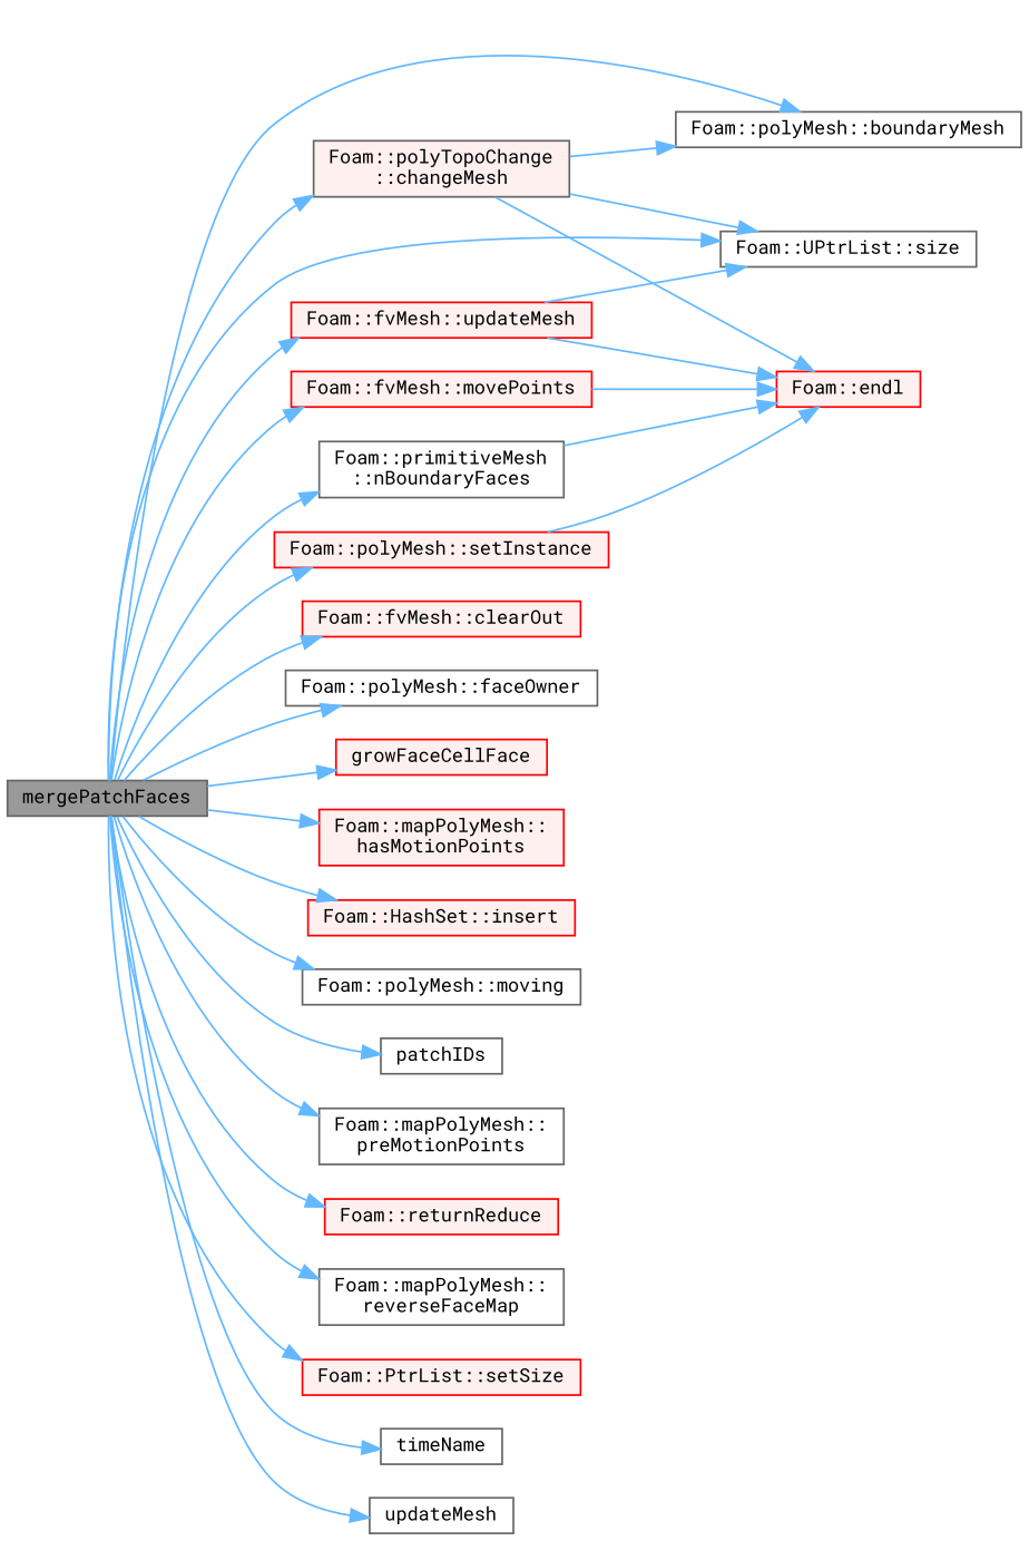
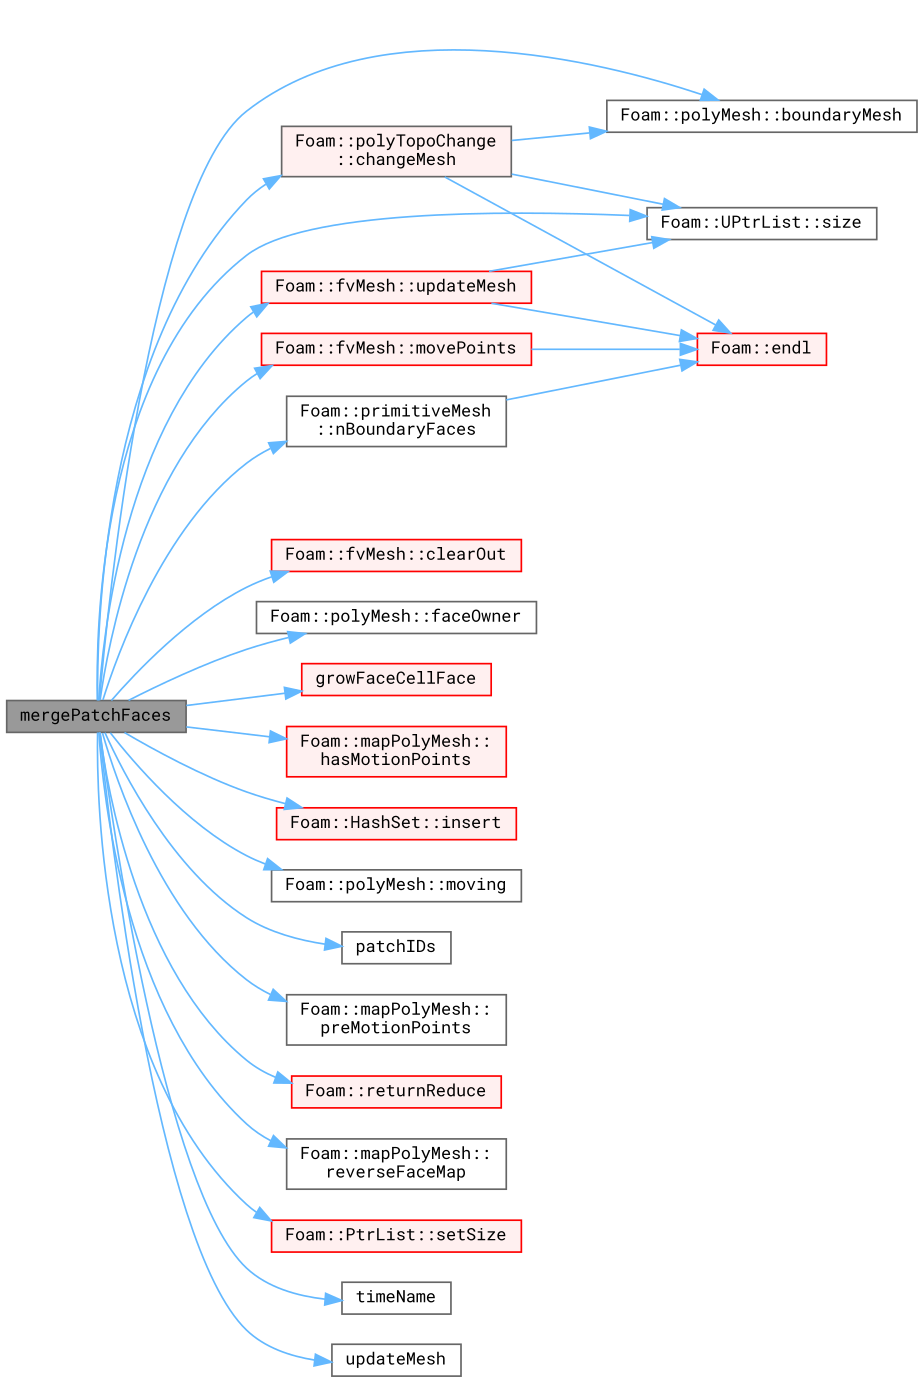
  digraph {
    fontname="Roboto Mono"
    rankdir=LR
    node [color=grey40 fillcolor="#FFF0F0" fontname="Roboto Mono" fontsize=10 shape=box style=filled]
    edge [color=steelblue1 fontname="Roboto Mono" fontsize=10 labelfontname=Helvetica labelfontsize=10 style=solid]
    n1 [color=gray40 fillcolor=grey60 fontcolor=black height=0.2 label=mergePatchFaces width=0.4]
    n2 [fillcolor=white height=0.2 label="Foam::polyMesh::boundaryMesh" width=0.4]
    n3 [height=0.2 label="Foam::polyTopoChange\l::changeMesh" width=0.4]
    n4 [fillcolor=white height=0.2 label="Foam::UPtrList::size" width=0.4]
    n5 [color=red height=0.2 label="Foam::fvMesh::clearOut" width=0.4]
    n6 [fillcolor=white height=0.2 label="Foam::polyMesh::faceOwner" width=0.4]
    n7 [color=red height=0.2 label=growFaceCellFace width=0.4]
    n8 [color=red height=0.2 label="Foam::mapPolyMesh::\lhasMotionPoints" width=0.4]
    n9 [color=red height=0.2 label="Foam::HashSet::insert" width=0.4]
    n10 [color=red height=0.2 label="Foam::fvMesh::movePoints" width=0.4]
    n11 [fillcolor=white height=0.2 label="Foam::polyMesh::moving" width=0.4]
    n12 [fillcolor=white height=0.2 label="Foam::primitiveMesh\l::nBoundaryFaces" width=0.4]
    n13 [fillcolor=white height=0.2 label=patchIDs width=0.4]
    n14 [fillcolor=white height=0.2 label="Foam::mapPolyMesh::\lpreMotionPoints" width=0.4]
    n15 [color=red height=0.2 label="Foam::returnReduce" width=0.4]
    n16 [fillcolor=white height=0.2 label="Foam::mapPolyMesh::\lreverseFaceMap" width=0.4]
-   n17 [color=red height=0.2 label="Foam::polyMesh::setInstance" width=0.4]
    n18 [color=red height=0.2 label="Foam::PtrList::setSize" width=0.4]
    n19 [fillcolor=white height=0.2 label=timeName width=0.4]
    n20 [fillcolor=white height=0.2 label=updateMesh width=0.4]
    n21 [color=red height=0.2 label="Foam::fvMesh::updateMesh" width=0.4]
    n22 [color=red height=0.2 label="Foam::endl" width=0.4]
    n1 -> n2
    n1 -> n3
    n1 -> n4
    n1 -> n5
    n1 -> n6
    n1 -> n7
    n1 -> n8
    n1 -> n9
    n1 -> n10
    n1 -> n11
    n1 -> n12
    n1 -> n13
    n1 -> n14
    n1 -> n15
    n1 -> n16
-   n1 -> n17
    n1 -> n18
    n1 -> n19
    n1 -> n20
    n1 -> n21
    n3 -> n2
    n3 -> n4
    n3 -> n22
    n10 -> n22
    n12 -> n22
-   n17 -> n22
    n21 -> n4
    n21 -> n22
  }
